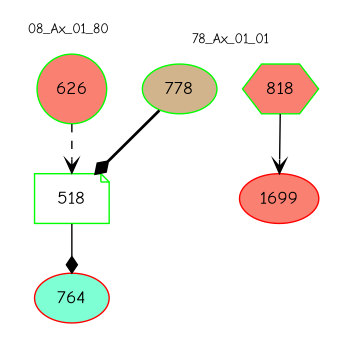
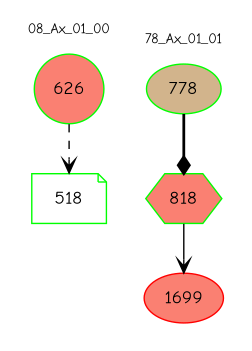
  digraph {
    fontname="Comic Neue"
    node [color=green fillcolor=salmon fontname="Comic Neue" shape=ellipse style=filled]
    edge [arrowhead=vee color=black fontname="Comic Neue" style=solid]
    n1 [label=626 shape=circle]
    n2 [fillcolor=white label=518 shape=note]
-   n3 [color=red fillcolor=aquamarine label=764]
    n4 [fillcolor=tan label=778]
    n5 [label=818 shape=hexagon]
    n6 [color=red label=1699]
    subgraph cluster_1 {
      color=white
      fontsize=10
-     label="08_Ax_01_80"
+     label="08_Ax_01_00"
      n1
      n2
-     n3
    }
    subgraph cluster_2 {
      color=white
      fontsize=10
      label="78_Ax_01_01"
      n4
      n5
      n6
    }
    n1 -> n2 [style=dashed]
-   n2 -> n3 [arrowhead=diamond]
-   n4 -> n2 [arrowhead=diamond style=bold]
+   n4 -> n5 [arrowhead=diamond style=bold]
    n5 -> n6
  }
